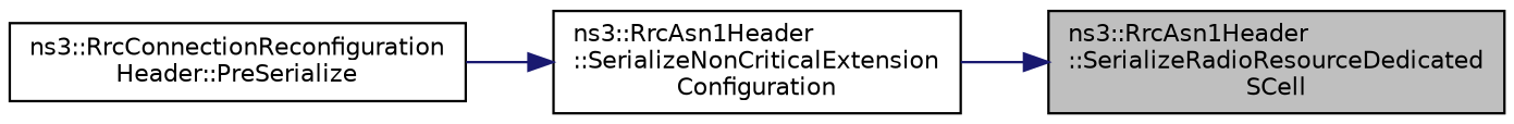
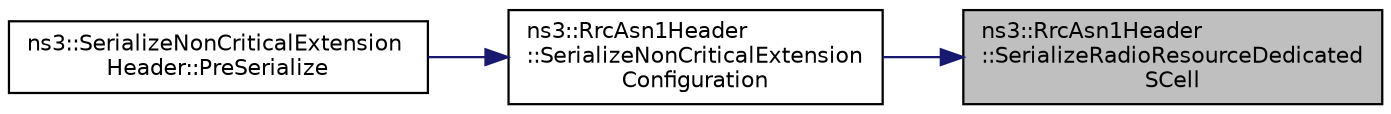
  digraph {
    rankdir=RL
    node [color=black fillcolor=white fontname=Helvetica fontsize=10 shape=record style=filled]
    edge [color=midnightblue dir=back fontname=Helvetica fontsize=10 labelfontname=Helvetica labelfontsize=10 style=solid]
    n1 [fillcolor=grey75 fontcolor=black height=0.2 label="ns3::RrcAsn1Header\l::SerializeRadioResourceDedicated\lSCell" width=0.4]
    n2 [height=0.2 label="ns3::RrcAsn1Header\l::SerializeNonCriticalExtension\lConfiguration" width=0.4]
-   n3 [height=0.2 label="ns3::RrcConnectionReconfiguration\lHeader::PreSerialize" width=0.4]
+   n3 [height=0.2 label="ns3::SerializeNonCriticalExtension\lHeader::PreSerialize" width=0.4]
    n1 -> n2
    n2 -> n3
  }
